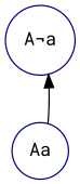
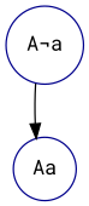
  digraph {
    rankdir=TB
    fontname="Roboto Mono"
    node [color=blue4 fontname="Roboto Mono" shape=circle]
    "A¬a"
    Aa
-   Aa -> "A¬a" [fontname="Roboto Mono"]
+   "A¬a" -> Aa [fontname="Roboto Mono"]
  }
